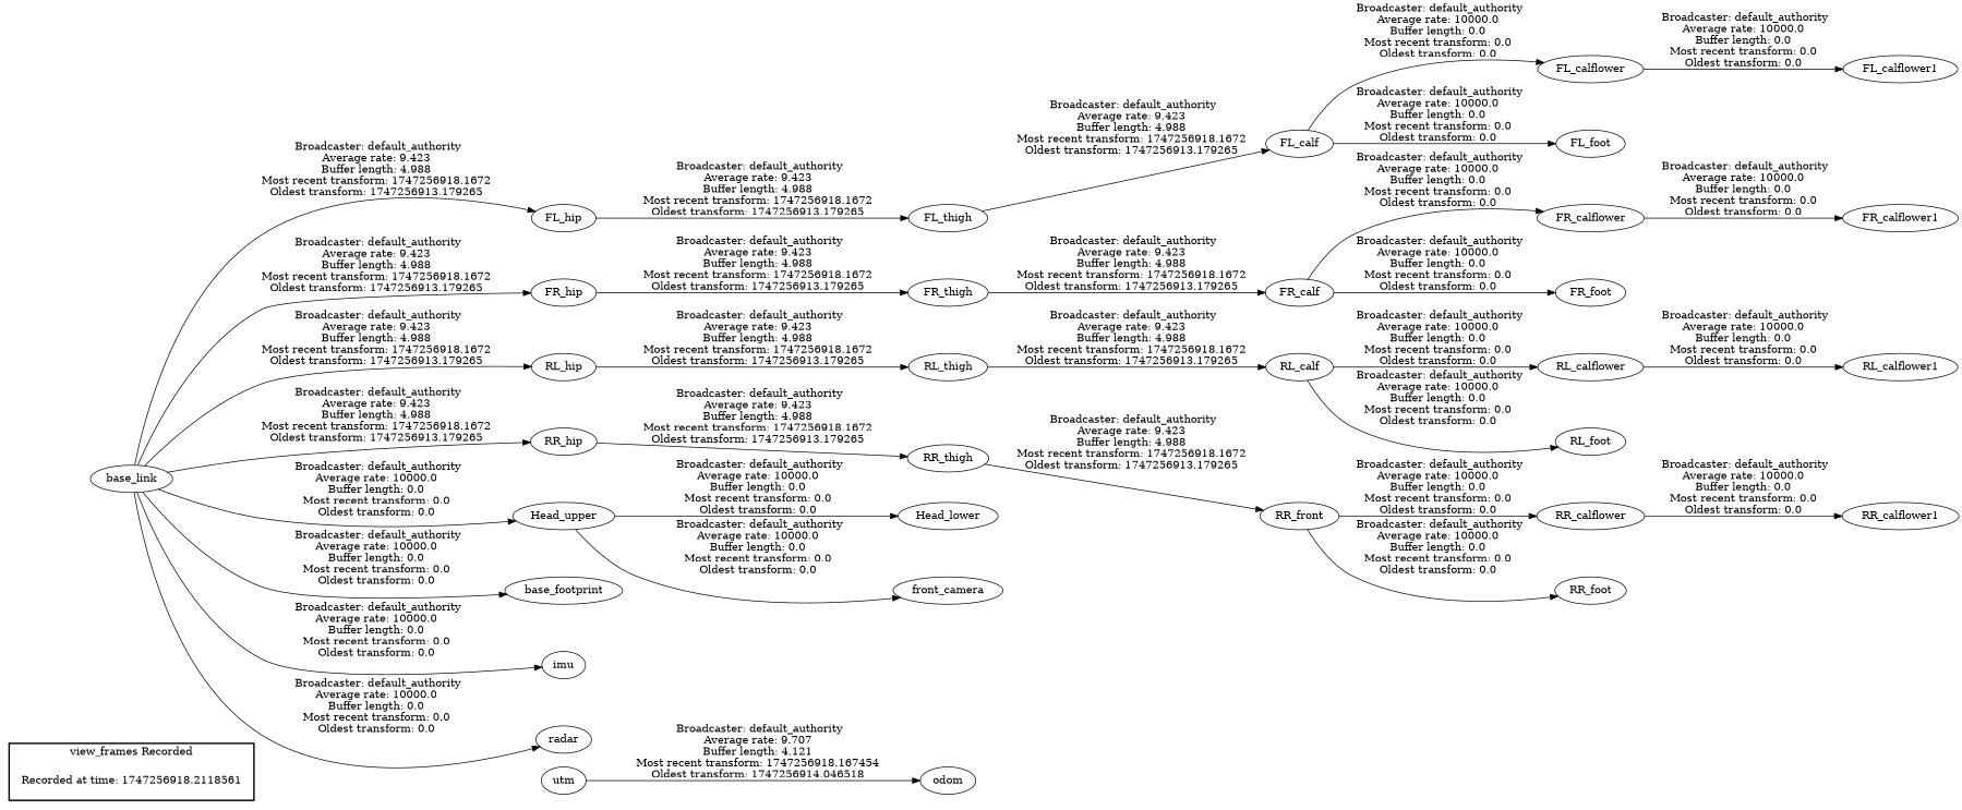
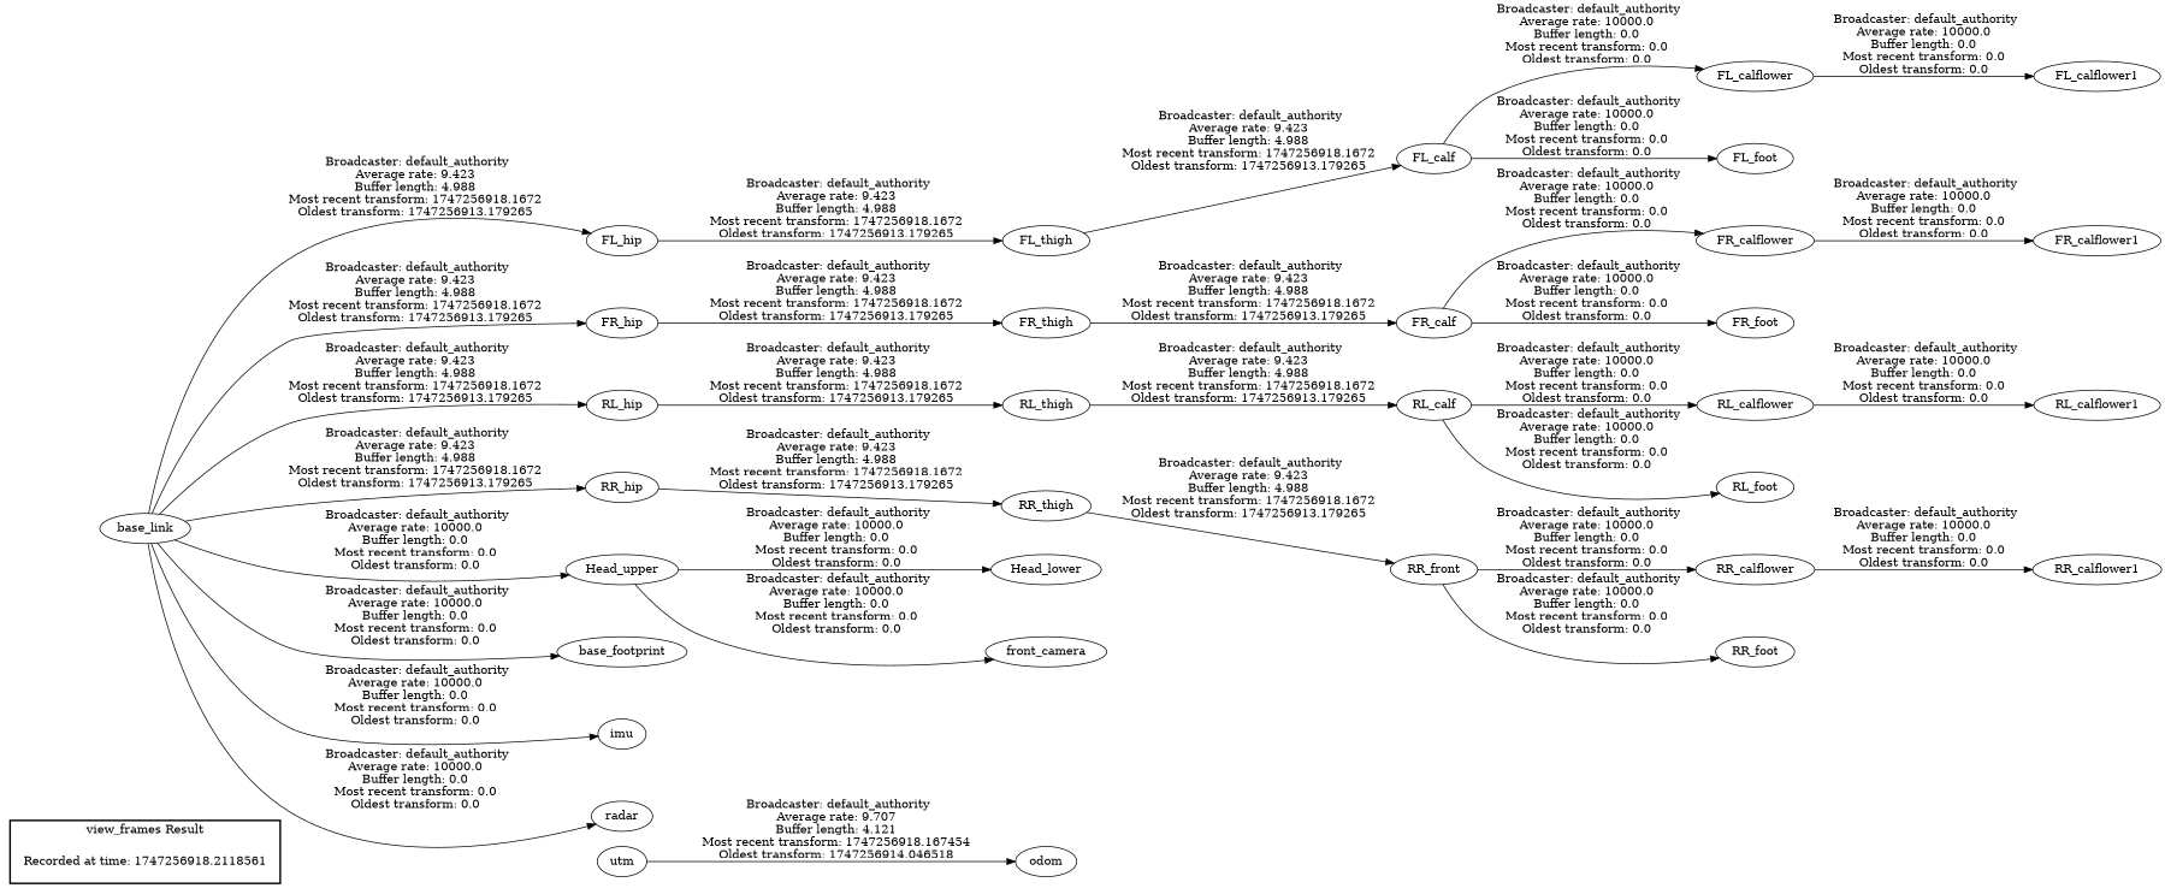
  digraph {
    rankdir=LR
    "Recorded at time: 1747256918.2118561" [shape=plaintext]
    utm
    FL_thigh
    FL_calf
    FL_calflower
    FL_foot
    FL_calflower1
    FL_hip
    base_link
    FR_hip
    RL_hip
    RR_hip
    Head_upper
    base_footprint
    imu
    radar
    FR_thigh
    RL_thigh
    RR_thigh
    Head_lower
    front_camera
    FR_calf
    FR_calflower
    FR_foot
    FR_calflower1
    RL_calf
    RL_calflower
    RL_foot
    RL_calflower1
    n30 [label=RR_front]
    RR_calflower
    RR_foot
    RR_calflower1
    odom
    subgraph cluster_1 {
      color=black
-     label="view_frames Recorded"
+     label="view_frames Result"
      style=bold
      "Recorded at time: 1747256918.2118561"
    }
    "Recorded at time: 1747256918.2118561" -> utm [style=invis]
    utm -> odom [label=" Broadcaster: default_authority\nAverage rate: 9.707\nBuffer length: 4.121\nMost recent transform: 1747256918.167454\nOldest transform: 1747256914.046518\n"]
    FL_thigh -> FL_calf [label=" Broadcaster: default_authority\nAverage rate: 9.423\nBuffer length: 4.988\nMost recent transform: 1747256918.1672\nOldest transform: 1747256913.179265\n"]
    FL_calf -> FL_calflower [label=" Broadcaster: default_authority\nAverage rate: 10000.0\nBuffer length: 0.0\nMost recent transform: 0.0\nOldest transform: 0.0\n"]
    FL_calf -> FL_foot [label=" Broadcaster: default_authority\nAverage rate: 10000.0\nBuffer length: 0.0\nMost recent transform: 0.0\nOldest transform: 0.0\n"]
    FL_calflower -> FL_calflower1 [label=" Broadcaster: default_authority\nAverage rate: 10000.0\nBuffer length: 0.0\nMost recent transform: 0.0\nOldest transform: 0.0\n"]
    FL_hip -> FL_thigh [label=" Broadcaster: default_authority\nAverage rate: 9.423\nBuffer length: 4.988\nMost recent transform: 1747256918.1672\nOldest transform: 1747256913.179265\n"]
    base_link -> FL_hip [label=" Broadcaster: default_authority\nAverage rate: 9.423\nBuffer length: 4.988\nMost recent transform: 1747256918.1672\nOldest transform: 1747256913.179265\n"]
    base_link -> FR_hip [label=" Broadcaster: default_authority\nAverage rate: 9.423\nBuffer length: 4.988\nMost recent transform: 1747256918.1672\nOldest transform: 1747256913.179265\n"]
    base_link -> RL_hip [label=" Broadcaster: default_authority\nAverage rate: 9.423\nBuffer length: 4.988\nMost recent transform: 1747256918.1672\nOldest transform: 1747256913.179265\n"]
    base_link -> RR_hip [label=" Broadcaster: default_authority\nAverage rate: 9.423\nBuffer length: 4.988\nMost recent transform: 1747256918.1672\nOldest transform: 1747256913.179265\n"]
    base_link -> Head_upper [label=" Broadcaster: default_authority\nAverage rate: 10000.0\nBuffer length: 0.0\nMost recent transform: 0.0\nOldest transform: 0.0\n"]
    base_link -> base_footprint [label=" Broadcaster: default_authority\nAverage rate: 10000.0\nBuffer length: 0.0\nMost recent transform: 0.0\nOldest transform: 0.0\n"]
    base_link -> imu [label=" Broadcaster: default_authority\nAverage rate: 10000.0\nBuffer length: 0.0\nMost recent transform: 0.0\nOldest transform: 0.0\n"]
    base_link -> radar [label=" Broadcaster: default_authority\nAverage rate: 10000.0\nBuffer length: 0.0\nMost recent transform: 0.0\nOldest transform: 0.0\n"]
    FR_hip -> FR_thigh [label=" Broadcaster: default_authority\nAverage rate: 9.423\nBuffer length: 4.988\nMost recent transform: 1747256918.1672\nOldest transform: 1747256913.179265\n"]
    RL_hip -> RL_thigh [label=" Broadcaster: default_authority\nAverage rate: 9.423\nBuffer length: 4.988\nMost recent transform: 1747256918.1672\nOldest transform: 1747256913.179265\n"]
    RR_hip -> RR_thigh [label=" Broadcaster: default_authority\nAverage rate: 9.423\nBuffer length: 4.988\nMost recent transform: 1747256918.1672\nOldest transform: 1747256913.179265\n"]
    Head_upper -> Head_lower [label=" Broadcaster: default_authority\nAverage rate: 10000.0\nBuffer length: 0.0\nMost recent transform: 0.0\nOldest transform: 0.0\n"]
    Head_upper -> front_camera [label=" Broadcaster: default_authority\nAverage rate: 10000.0\nBuffer length: 0.0\nMost recent transform: 0.0\nOldest transform: 0.0\n"]
    FR_thigh -> FR_calf [label=" Broadcaster: default_authority\nAverage rate: 9.423\nBuffer length: 4.988\nMost recent transform: 1747256918.1672\nOldest transform: 1747256913.179265\n"]
    RL_thigh -> RL_calf [label=" Broadcaster: default_authority\nAverage rate: 9.423\nBuffer length: 4.988\nMost recent transform: 1747256918.1672\nOldest transform: 1747256913.179265\n"]
    RR_thigh -> n30 [label=" Broadcaster: default_authority\nAverage rate: 9.423\nBuffer length: 4.988\nMost recent transform: 1747256918.1672\nOldest transform: 1747256913.179265\n"]
    FR_calf -> FR_calflower [label=" Broadcaster: default_authority\nAverage rate: 10000.0\nBuffer length: 0.0\nMost recent transform: 0.0\nOldest transform: 0.0\n"]
    FR_calf -> FR_foot [label=" Broadcaster: default_authority\nAverage rate: 10000.0\nBuffer length: 0.0\nMost recent transform: 0.0\nOldest transform: 0.0\n"]
    FR_calflower -> FR_calflower1 [label=" Broadcaster: default_authority\nAverage rate: 10000.0\nBuffer length: 0.0\nMost recent transform: 0.0\nOldest transform: 0.0\n"]
    RL_calf -> RL_calflower [label=" Broadcaster: default_authority\nAverage rate: 10000.0\nBuffer length: 0.0\nMost recent transform: 0.0\nOldest transform: 0.0\n"]
    RL_calf -> RL_foot [label=" Broadcaster: default_authority\nAverage rate: 10000.0\nBuffer length: 0.0\nMost recent transform: 0.0\nOldest transform: 0.0\n"]
    RL_calflower -> RL_calflower1 [label=" Broadcaster: default_authority\nAverage rate: 10000.0\nBuffer length: 0.0\nMost recent transform: 0.0\nOldest transform: 0.0\n"]
    n30 -> RR_calflower [label=" Broadcaster: default_authority\nAverage rate: 10000.0\nBuffer length: 0.0\nMost recent transform: 0.0\nOldest transform: 0.0\n"]
    n30 -> RR_foot [label=" Broadcaster: default_authority\nAverage rate: 10000.0\nBuffer length: 0.0\nMost recent transform: 0.0\nOldest transform: 0.0\n"]
    RR_calflower -> RR_calflower1 [label=" Broadcaster: default_authority\nAverage rate: 10000.0\nBuffer length: 0.0\nMost recent transform: 0.0\nOldest transform: 0.0\n"]
  }
